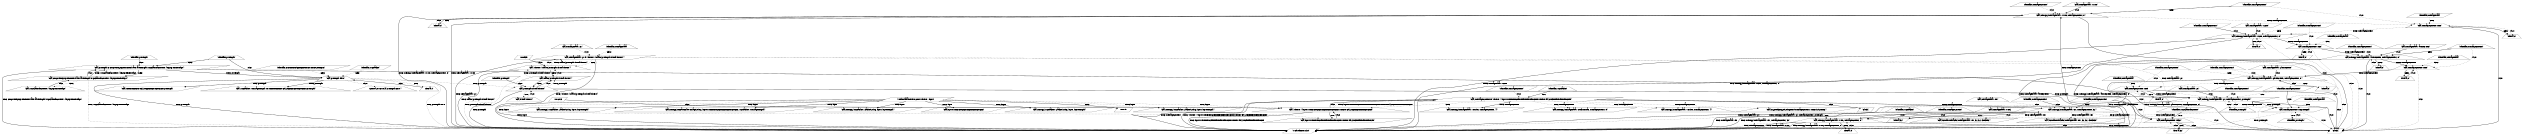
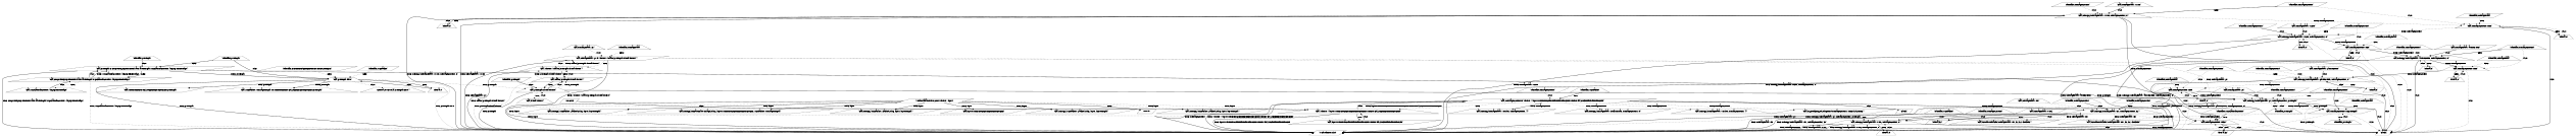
  digraph {
    node [shape=parallelogram]
    edge [arrowhead=dot style=bold]
    n1 [label="(Call,memcpy(messageData->pv, messageContent, pvLength))"]
    n2 [label="(Call,messageContent +=pvLength)"]
    n3 [label="(Identifier,pvLength)" shape=trapezium]
    n4 [label="(Block,)"]
    n5 [label="(MethodReturn,int)"]
    n6 [label="(Call,memcpy(messageData->MAC, messageContent, 8))" shape=trapezium]
    n7 [label="(Identifier,pvLength)" shape=trapezium]
    n8 [label="(Call,messageData->pv = (uint8_t *)malloc(pvLength*sizeof(uint8_t)))"]
    n9 [label="(Call,(uint8_t *)malloc(pvLength*sizeof(uint8_t)))" shape=trapezium]
    n10 [label="(Call,malloc(pvLength*sizeof(uint8_t)))"]
    n11 [label="(Call,pvLength*sizeof(uint8_t))" shape=trapezium]
    n12 [label="(Call,sizeof(uint8_t))" shape=trapezium]
    n13 [label="(Call,pvLength == 0)" shape=trapezium]
    n14 [label="(Literal,0)" shape=trapezium]
    n15 [label="(Call,ZRTP_DHPARTMESSAGE_FIXED_LENGTH+pvLength)"]
    n16 [label="(Call,zrtpPacket->messageLength != ZRTP_DHPARTMESSAGE_FIXED_LENGTH+pvLength)" shape=trapezium]
    n17 [label="(ControlStructure,if (pvLength == 0))" shape=trapezium]
    n18 [label="(Call,pvLength = computeKeyAgreementPrivateValueLength(zrtpChannelContext->keyAgreementAlgo))"]
    n19 [label="(Call,computeKeyAgreementPrivateValueLength(zrtpChannelContext->keyAgreementAlgo))"]
    n20 [label="(Call,zrtpChannelContext->keyAgreementAlgo)" shape=trapezium]
    n21 [label="(Call,messageContent +=8)"]
    n22 [label="(Literal,8)" shape=trapezium]
    n23 [label="(Call,memcpy(messageData->pbxsecretID, messageContent, 8))" shape=trapezium]
    n24 [label="(Literal,8)"]
    n25 [label="(Call,messageContent +=8)" shape=trapezium]
    n26 [label="(Literal,8)" shape=trapezium]
    n27 [label="(Call,memcpy(messageData->auxsecretID, messageContent, 8))" shape=trapezium]
    n28 [label="(Literal,8)" shape=trapezium]
    n29 [label="(Call,messageContent +=8)" shape=trapezium]
    n30 [label="(Literal,8)"]
    n31 [label="(Call,memcpy(messageData->rs2ID, messageContent, 8))"]
    n32 [label="(Literal,8)" shape=trapezium]
    n33 [label="(Call,messageContent +=8)" shape=trapezium]
    n34 [label="(Literal,8)" shape=trapezium]
    n35 [label="(Call,memcpy(messageData->rs1ID, messageContent, 8))" shape=trapezium]
    n36 [label="(Literal,8)" shape=trapezium]
    n37 [label="(Call,messageContent +=32)" shape=trapezium]
    n38 [label="(Literal,32)"]
    n39 [label="(Call,memcpy(messageData->H1, messageContent, 32))" shape=trapezium]
    n40 [label="(Call,bctoolbox_sha256(messageData->H1, 32, 32, checkH2))"]
    n41 [label="(Call,bctoolbox_sha256(messageData->H1, 32, 32, checkH2))"]
    n42 [label="(Literal,32)"]
    n43 [label="(Call,*messageContent = (uint8_t *)(input+ZRTP_PACKET_HEADER_LENGTH+ZRTP_MESSAGE_HEADER_LENGTH))"]
    n44 [label="(Call,(uint8_t *)(input+ZRTP_PACKET_HEADER_LENGTH+ZRTP_MESSAGE_HEADER_LENGTH))" shape=trapezium]
    n45 [label="(Call,memcpy(messageData->version, messageContent, 4))"]
    n46 [label="(Call,memcpy(messageData->confirm_mac, messageContent, 8))"]
    n47 [label="(Call,memcpy(messageData->version, messageContent, 4))" shape=trapezium]
    n48 [label="(Call,cryptoAlgoTypeStringToInt(messageContent, ZRTP_SAS_TYPE))"]
    n49 [label="(Block,)"]
    n50 [label="(Call,input+ZRTP_PACKET_HEADER_LENGTH+ZRTP_MESSAGE_HEADER_LENGTH)"]
    n51 [label="(MethodParameterIn,const uint8_t * input)"]
    n52 [label="(Call,memcpy(zrtpPacket->packetString, input, inputLength))"]
    n53 [label="(Call,memcpy(zrtpPacket->packetString, input, inputLength))"]
    n54 [label="(Call,memcpy(DHPartHelloMessageString, input+ZRTP_PACKET_HEADER_LENGTH, zrtpPacket->messageLength))"]
    n55 [label="(Call,memcpy(zrtpPacket->packetString, input, inputLength))"]
    n56 [label="(Call,input+ZRTP_PACKET_HEADER_LENGTH)"]
    n57 [label="(Call,memcpy(zrtpPacket->packetString, input, inputLength))"]
    1000191
    n59 [label="(Literal,8)" shape=trapezium]
    n60 [label="(Identifier,messageContent)"]
    n61 [label="(Identifier,pvLength)" shape=trapezium]
    n62 [label="(Identifier,zrtpPacket)" shape=trapezium]
    n63 [label="(Identifier,messageContent)"]
    n64 [label="(Identifier,messageContent)"]
    n65 [label="(Call,messageData->rs2ID)"]
    n66 [label="(Identifier,messageContent)"]
    n67 [label="(Identifier,pvLength)" shape=trapezium]
    n68 [label="(Identifier,messageContent)" shape=trapezium]
    n69 [label="(Identifier,messageContent)"]
    n70 [label="(Call,messageData->pv)" shape=trapezium]
    n71 [label="(Identifier,zrtpChannelContext)"]
    n72 [label="(Identifier,messageContent)" shape=trapezium]
    n73 [label="(Identifier,messageContent)" shape=trapezium]
    n74 [label="(Call,messageData->pbxsecretID)" shape=trapezium]
    n75 [label="(Identifier,messageData)" shape=trapezium]
    n76 [label="(Identifier,messageContent)"]
    n77 [label="(Identifier,messageContent)" shape=trapezium]
    n78 [label="(Identifier,messageData)" shape=trapezium]
    n79 [label="(Identifier,zrtpPacket)" shape=trapezium]
    n80 [label="(Identifier,messageContent)" shape=trapezium]
    n81 [label="(Identifier,messageContent)"]
    n82 [label="(Identifier,pvLength)"]
    n83 [label="(Identifier,messageData)" shape=trapezium]
    n84 [label="(Identifier,messageContent)"]
    n85 [label="(Call,messageData->H1)" shape=trapezium]
    n86 [label="(Call,messageData->pv)" shape=trapezium]
    n87 [label="(Identifier,messageData)" shape=trapezium]
    n88 [label="(Call,messageData->auxsecretID)"]
    n89 [label="(Identifier,messageData)"]
    n90 [label="(Call,messageData->rs1ID)" shape=trapezium]
    n91 [label="(Call,messageData->MAC)"]
    n92 [label="(Identifier,BZRTP_PARSER_ERROR_INVALIDCONTEXT)"]
    n93 [label="(Identifier,zrtpPacket)"]
    n94 [label="(Identifier,messageData)" shape=trapezium]
    n95 [label="(Identifier,messageContent)" shape=trapezium]
-   1000939
    1000203
    n1 -> n2 [arrowhead=box label="DDG: pvLength"]
    n1 -> n2 [label="DDG: messageContent" style=dashed]
    n1 -> n3 [arrowhead=box label="CFG: " style=dashed]
    n1 -> n4 [arrowhead=box label="AST: "]
    n1 -> n5 [arrowhead=box label="DDG: messageData->pv"]
    n1 -> n5 [label="DDG: memcpy(messageData->pv, messageContent, pvLength)" style=dashed]
    n2 -> n4 [arrowhead=box label="AST: " style=dashed]
    n2 -> n5 [label="DDG: pvLength" style=dashed]
    n2 -> n6 [label="DDG: messageContent" style=dashed]
    n2 -> n7 [arrowhead=box label="CFG: " style=dashed]
    n3 -> n1 [label="AST: " style=dashed]
    n6 -> n4 [label="AST: "]
    n6 -> n5 [label="DDG: messageContent" style=dashed]
    n6 -> n5 [arrowhead=box label="DDG: messageData->MAC"]
    n6 -> n5 [label="DDG: memcpy(messageData->MAC, messageContent, 8)"]
    n6 -> n59 [label="CFG: "]
    n7 -> n2 [label="AST: " style=dashed]
    n8 -> n1 [label="DDG: messageData->pv" style=dashed]
    n8 -> n4 [arrowhead=box label="AST: " style=dashed]
    n8 -> n5 [label="DDG: messageData->pv"]
    n8 -> n5 [arrowhead=box label="DDG: (uint8_t *)malloc(pvLength*sizeof(uint8_t))"]
    n8 -> n9 [label="CFG: " style=dashed]
    n9 -> n5 [label="DDG: malloc(pvLength*sizeof(uint2_t))"]
    n9 -> n8 [label="AST: " style=dashed]
    n9 -> n8 [label="DDG: malloc(pvLength*sizeof(uint8_t))" style=dashed]
    n9 -> n10 [arrowhead=box label="CFG: "]
    n10 -> n5 [label="DDG: pvLength*sizeof(uint8_t)" style=dashed]
    n10 -> n9 [arrowhead=box label="AST: " style=dashed]
    n10 -> n9 [label="DDG: pvLength*sizeof(uint8_t)" style=dashed]
    n10 -> n11 [arrowhead=box label="CFG: "]
    n11 -> n1 [arrowhead=box label="DDG: pvLength"]
    n11 -> n5 [arrowhead=box label="DDG: pvLength"]
    n11 -> n10 [arrowhead=box label="AST: "]
    n11 -> n10 [label="DDG: pvLength" style=dashed]
    n11 -> n12 [label="CFG: " style=dashed]
    n12 -> n11 [arrowhead=box label="AST: " style=dashed]
    n13 -> n5 [label="DDG: pvLength"]
    n13 -> n5 [label="DDG: pvLength == 0" style=dashed]
    n13 -> n11 [label="DDG: pvLength" style=dashed]
-   n13 -> n14 [label="CFG: " style=dashed]
+   n13 -> n14 [label="CFG: "]
    n13 -> n15 [arrowhead=box label="DDG: pvLength"]
    n13 -> n16 [arrowhead=box label="DDG: pvLength"]
    n13 -> n17 [label="AST: " style=dashed]
    n14 -> n13 [label="AST: "]
    n18 -> n4 [arrowhead=box label="AST: "]
    n18 -> n5 [arrowhead=box label="DDG: computeKeyAgreementPrivateValueLength(zrtpChannelContext->keyAgreementAlgo)"]
    n18 -> n13 [label="DDG: pvLength"]
    n18 -> n19 [arrowhead=box label="CFG: "]
    n19 -> n5 [label="DDG: zrtpChannelContext->keyAgreementAlgo" style=dashed]
    n19 -> n18 [arrowhead=box label="AST: "]
    n19 -> n18 [label="DDG: zrtpChannelContext->keyAgreementAlgo"]
    n19 -> n20 [label="CFG: " style=dashed]
    n20 -> n19 [label="AST: "]
    n21 -> n1 [label="DDG: messageContent"]
    n21 -> n4 [label="AST: "]
    n21 -> n22 [label="CFG: "]
    n22 -> n21 [arrowhead=box label="AST: " style=dashed]
    n23 -> n4 [arrowhead=box label="AST: " style=dashed]
    n23 -> n5 [label="DDG: memcpy(messageData->pbxsecretID, messageContent, 8)" style=dashed]
    n23 -> n5 [arrowhead=box label="DDG: messageData->pbxsecretID"]
    n23 -> n21 [arrowhead=box label="DDG: messageContent" style=dashed]
    n23 -> n24 [label="CFG: " style=dashed]
    n24 -> n23 [arrowhead=box label="AST: "]
    n25 -> n4 [arrowhead=box label="AST: " style=dashed]
    n25 -> n23 [label="DDG: messageContent"]
    n25 -> n26 [label="CFG: "]
    n26 -> n25 [label="AST: "]
    n27 -> n4 [arrowhead=box label="AST: "]
    n27 -> n5 [label="DDG: messageData->auxsecretID"]
    n27 -> n5 [label="DDG: memcpy(messageData->auxsecretID, messageContent, 8)"]
    n27 -> n25 [arrowhead=box label="DDG: messageContent"]
    n27 -> n28 [label="CFG: "]
    n28 -> n27 [label="AST: " style=dashed]
    n29 -> n4 [arrowhead=box label="AST: " style=dashed]
    n29 -> n27 [arrowhead=box label="DDG: messageContent"]
    n29 -> n30 [label="CFG: "]
    n30 -> n29 [label="AST: " style=dashed]
    n31 -> n4 [arrowhead=box label="AST: " style=dashed]
    n31 -> n5 [arrowhead=box label="DDG: memcpy(messageData->rs2ID, messageContent, 8)"]
    n31 -> n5 [label="DDG: messageData->rs2ID"]
    n31 -> n29 [arrowhead=box label="DDG: messageContent"]
    n31 -> n32 [label="CFG: "]
    n32 -> n31 [arrowhead=box label="AST: " style=dashed]
    n33 -> n4 [label="AST: "]
    n33 -> n31 [arrowhead=box label="DDG: messageContent" style=dashed]
    n33 -> n34 [arrowhead=box label="CFG: "]
    n34 -> n33 [label="AST: " style=dashed]
    n35 -> n4 [arrowhead=box label="AST: "]
    n35 -> n5 [arrowhead=box label="DDG: memcpy(messageData->rs1ID, messageContent, 8)"]
    n35 -> n5 [arrowhead=box label="DDG: messageData->rs1ID"]
    n35 -> n33 [arrowhead=box label="DDG: messageContent" style=dashed]
    n35 -> n36 [label="CFG: "]
    n36 -> n35 [arrowhead=box label="AST: " style=dashed]
    n37 -> n4 [label="AST: "]
    n37 -> n5 [arrowhead=box label="DDG: messageContent" style=dashed]
-   n37 -> n35 [arrowhead=box label="DDG: messageContent"]
+   n35 -> n37 [arrowhead=box label="DDG: messageContent"]
    n37 -> n38 [arrowhead=box label="CFG: "]
    n38 -> n37 [label="AST: " style=dashed]
    n39 -> n4 [label="AST: " style=dashed]
    n39 -> n5 [label="DDG: messageData->H1"]
    n39 -> n5 [label="DDG: memcpy(messageData->H1, messageContent, 32)"]
    n39 -> n37 [arrowhead=box label="DDG: messageContent" style=dashed]
    n39 -> n40 [arrowhead=box label="DDG: messageData->H1" style=dashed]
    n39 -> n41 [label="DDG: messageData->H1" style=dashed]
    n39 -> n42 [arrowhead=box label="CFG: "]
    n42 -> n39 [label="AST: "]
    n43 -> n5 [label="DDG: messageContent"]
    n43 -> n5 [arrowhead=box label="DDG: (uint8_t *)(input+ZRTP_PACKET_HEADER_LENGTH+ZRTP_MESSAGE_HEADER_LENGTH)"]
    n43 -> n39 [label="DDG: messageContent"]
    n43 -> n44 [label="CFG: " style=dashed]
    n43 -> n45 [label="DDG: messageContent"]
    n43 -> n46 [arrowhead=box label="DDG: messageContent" style=dashed]
    n43 -> n47 [label="DDG: messageContent" style=dashed]
    n43 -> n48 [arrowhead=box label="DDG: messageContent" style=dashed]
    n43 -> n49 [label="AST: "]
    n44 -> n5 [label="DDG: input+ZRTP_PACKET_HEADER_LENGTH+ZRTP_MESSAGE_HEADER_LENGTH"]
    n44 -> n43 [label="AST: "]
    n44 -> n43 [arrowhead=box label="DDG: input+ZRTP_PACKET_HEADER_LENGTH+ZRTP_MESSAGE_HEADER_LENGTH" style=dashed]
    n44 -> n50 [label="CFG: "]
    n50 -> n44 [label="AST: "]
    n51 -> n5 [arrowhead=box label="DDG: input"]
    n51 -> n44 [arrowhead=box label="DDG: input" style=dashed]
    n51 -> n50 [label="DDG: input" style=dashed]
    n51 -> n52 [arrowhead=box label="DDG: input" style=dashed]
    n51 -> n53 [arrowhead=box label="DDG: input"]
    n51 -> n54 [label="DDG: input"]
    n51 -> n55 [arrowhead=box label="DDG: input"]
    n51 -> n56 [label="DDG: input"]
    n51 -> n57 [arrowhead=box label="DDG: input"]
    n51 -> 1000191 [arrowhead=box label="CFG: "]
    n59 -> n6 [label="AST: " style=dashed]
    n60 -> n1 [arrowhead=box label="CFG: " style=dashed]
    n60 -> n2 [label="AST: "]
    n61 -> n18 [label="AST: "]
    n62 -> n43 [label="CFG: "]
    n63 -> n29 [label="AST: " style=dashed]
    n63 -> n31 [label="CFG: " style=dashed]
    n64 -> n43 [label="AST: " style=dashed]
    n65 -> n31 [arrowhead=box label="AST: "]
    n66 -> n35 [label="AST: " style=dashed]
    n67 -> n13 [label="AST: "]
    n67 -> n18 [label="CFG: "]
    n68 -> n25 [label="AST: " style=dashed]
    n68 -> n27 [arrowhead=box label="CFG: "]
    n69 -> n33 [label="AST: " style=dashed]
    n69 -> n35 [label="CFG: "]
    n70 -> n1 [label="AST: "]
    n71 -> n37 [arrowhead=box label="CFG: "]
    n72 -> n23 [arrowhead=box label="AST: " style=dashed]
    n73 -> n27 [arrowhead=box label="AST: " style=dashed]
    n74 -> n23 [label="AST: "]
    n75 -> n29 [arrowhead=box label="CFG: " style=dashed]
    n76 -> n37 [label="AST: "]
    n76 -> n39 [label="CFG: "]
    n77 -> n39 [arrowhead=box label="AST: "]
    n78 -> n8 [label="CFG: " style=dashed]
    n79 -> n6 [arrowhead=box label="CFG: " style=dashed]
    n80 -> n6 [label="AST: "]
    n81 -> n1 [label="AST: " style=dashed]
    n82 -> n11 [label="AST: "]
    n83 -> n21 [label="CFG: " style=dashed]
    n84 -> n31 [label="AST: "]
    n85 -> n39 [label="AST: " style=dashed]
    n86 -> n8 [arrowhead=box label="AST: " style=dashed]
    n87 -> n25 [label="CFG: " style=dashed]
    n88 -> n27 [arrowhead=box label="AST: "]
    n89 -> n33 [arrowhead=box label="CFG: " style=dashed]
    n90 -> n35 [label="AST: "]
    n91 -> n6 [arrowhead=box label="AST: "]
    n92 -> n13 [arrowhead=box label="CFG: " style=dashed]
    n93 -> n13 [arrowhead=box label="CFG: " style=dashed]
    n94 -> n2 [arrowhead=box label="CFG: " style=dashed]
    n95 -> n21 [label="AST: " style=dashed]
    n95 -> n23 [arrowhead=box label="CFG: " style=dashed]
-   1000939 -> n9 [label="AST: "]
    1000203 -> n44 [arrowhead=box label="AST: "]
  }
